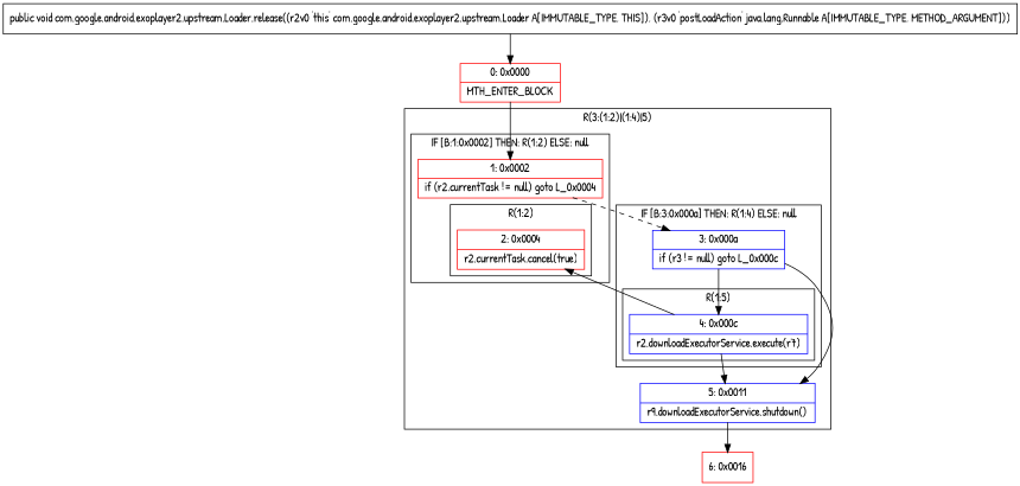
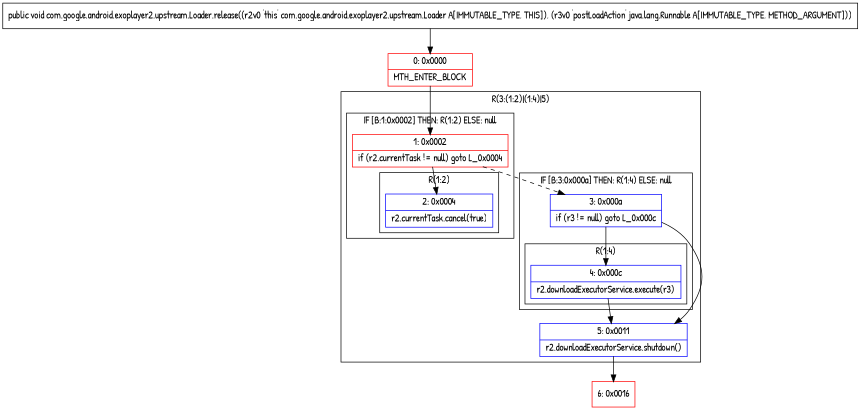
  digraph {
    fontname="Patrick Hand"
    node [color=blue fontname="Patrick Hand" shape=record]
    edge [fontname="Patrick Hand"]
-   n1 [color=red label="{2\:\ 0x0004|r2.currentTask.cancel(true)\l}"]
+   n1 [label="{2\:\ 0x0004|r2.currentTask.cancel(true)\l}"]
    n2 [color=red label="{1\:\ 0x0002|if (r2.currentTask != null) goto L_0x0004\l}"]
-   n3 [label="{4\:\ 0x000c|r2.downloadExecutorService.execute(r7)\l}"]
+   n3 [label="{4\:\ 0x000c|r2.downloadExecutorService.execute(r3)\l}"]
    n4 [label="{3\:\ 0x000a|if (r3 != null) goto L_0x000c\l}"]
-   n5 [label="{5\:\ 0x0011|r9.downloadExecutorService.shutdown()\l}"]
+   n5 [label="{5\:\ 0x0011|r2.downloadExecutorService.shutdown()\l}"]
    n6 [color=red label="{6\:\ 0x0016}"]
    n7 [color=red label="{0\:\ 0x0000|MTH_ENTER_BLOCK\l}"]
    n8 [label="{public void com.google.android.exoplayer2.upstream.Loader.release((r2v0 'this' com.google.android.exoplayer2.upstream.Loader A[IMMUTABLE_TYPE, THIS]), (r3v0 'postLoadAction' java.lang.Runnable A[IMMUTABLE_TYPE, METHOD_ARGUMENT])) }" color=""]
    subgraph cluster_1 {
      label="R(3:(1:2)|(1:4)|5)"
      n5
      subgraph cluster_2 {
        label="IF [B:1:0x0002] THEN: R(1:2) ELSE: null"
        n2
        subgraph cluster_3 {
          label="R(1:2)"
          n1
        }
      }
      subgraph cluster_4 {
        label="IF [B:3:0x000a] THEN: R(1:4) ELSE: null"
        n4
        subgraph cluster_5 {
-         label="R(1:5)"
+         label="R(1:4)"
          n3
        }
      }
    }
-   n3 -> n1
+   n2 -> n1
    n2 -> n4 [style=dashed]
    n3 -> n5
    n4 -> n3
    n4 -> n5 [style=solid]
    n5 -> n6
    n7 -> n2
    n8 -> n7
  }
